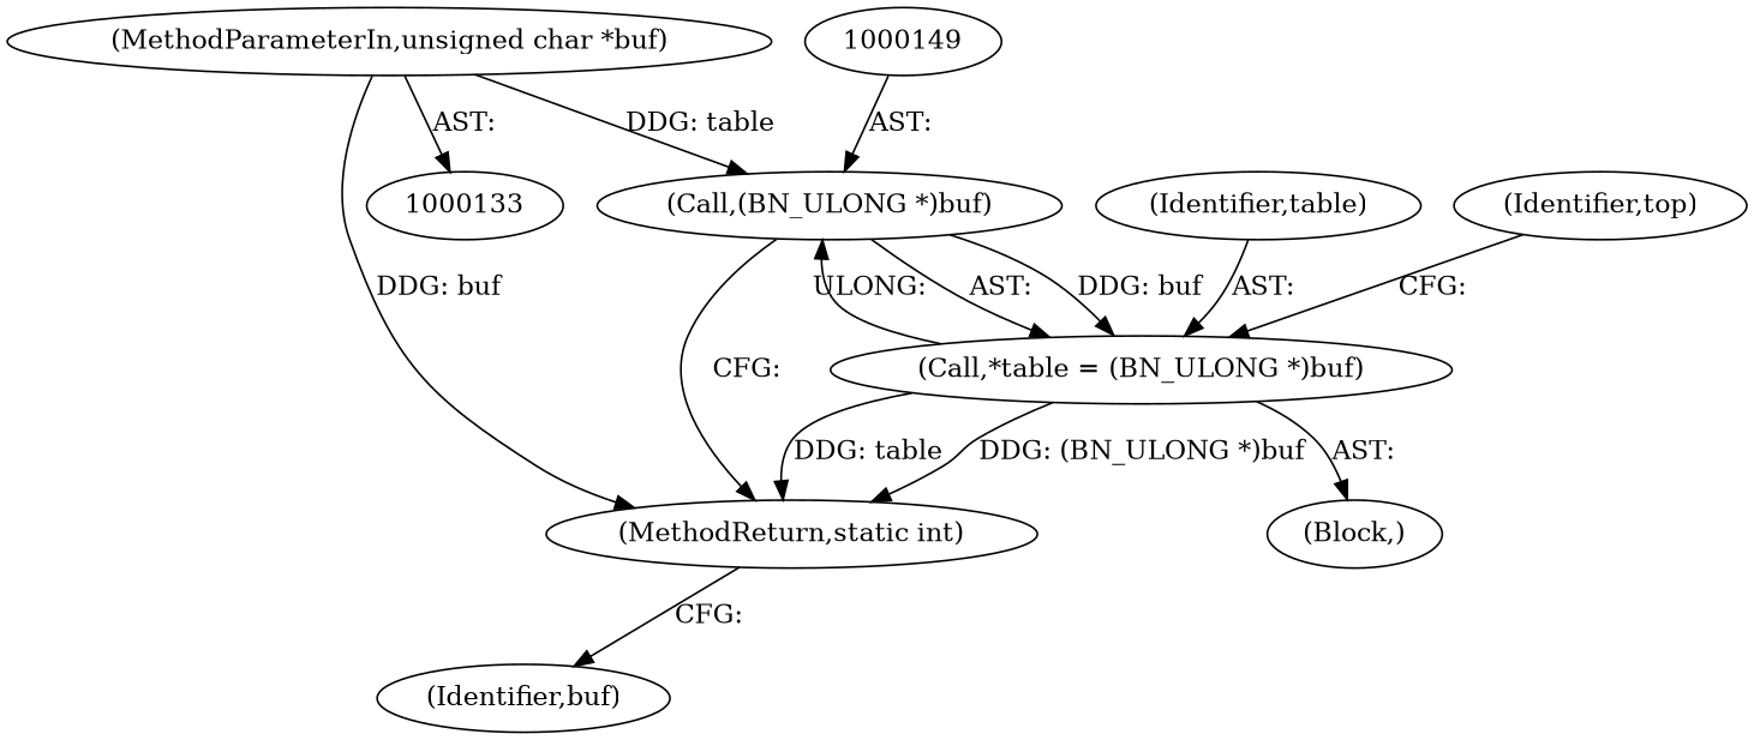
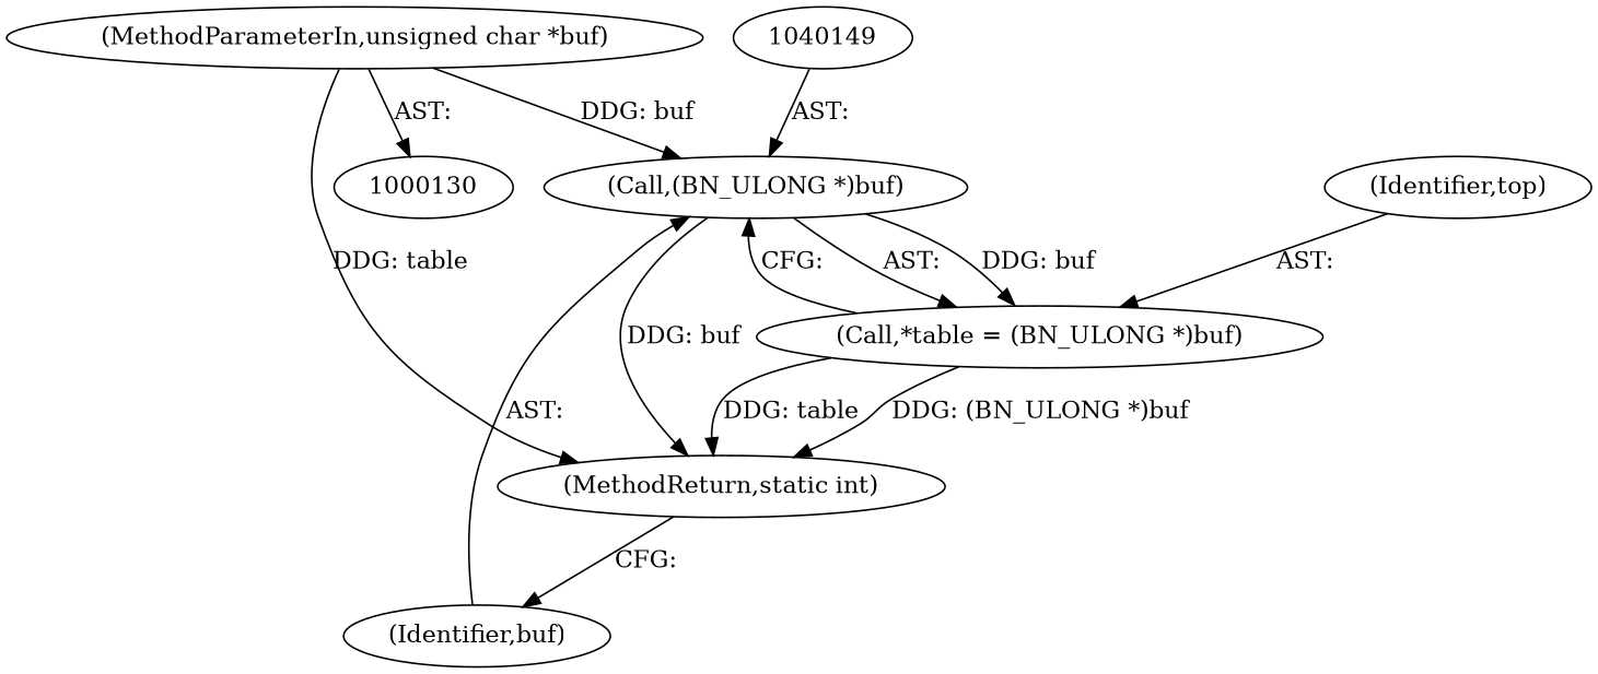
  digraph {
    fontname="DejaVu Serif"
    node [fontname="DejaVu Serif"]
    edge [fontname="DejaVu Serif"]
    n1 [label="(MethodParameterIn,unsigned char *buf)"]
    n2 [label="(Call,(BN_ULONG *)buf)"]
    n3 [label="(MethodReturn,static int)"]
-   1000130 [label=1000133]
+   1000130
    n5 [label="(Call,*table = (BN_ULONG *)buf)"]
    n6 [label="(Identifier,buf)"]
-   n7 [label="(Block,)"]
-   n8 [label="(Identifier,table)"]
    n9 [label="(Identifier,top)"]
-   1000149
-   n1 -> n2 [label="DDG: table"]
-   n1 -> n3 [label="DDG: buf"]
+   1000149 [label=1040149]
+   n1 -> n2 [label="DDG: buf"]
+   n1 -> n3 [label="DDG: table"]
    n1 -> 1000130 [label="AST: "]
-   n2 -> n3 [label="CFG: "]
+   n2 -> n3 [label="DDG: buf"]
    n2 -> n5 [label="AST: "]
    n2 -> n5 [label="DDG: buf"]
    n3 -> n6 [label="CFG: "]
-   n5 -> n2 [label="ULONG: "]
+   n5 -> n2 [label="CFG: "]
    n5 -> n3 [label="DDG: table"]
    n5 -> n3 [label="DDG: (BN_ULONG *)buf"]
-   n5 -> n7 [label="AST: "]
-   n8 -> n5 [label="AST: "]
-   n9 -> n5 [label="CFG: "]
+   n6 -> n2 [label="AST: "]
+   n9 -> n5 [label="AST: "]
    1000149 -> n2 [label="AST: "]
  }
